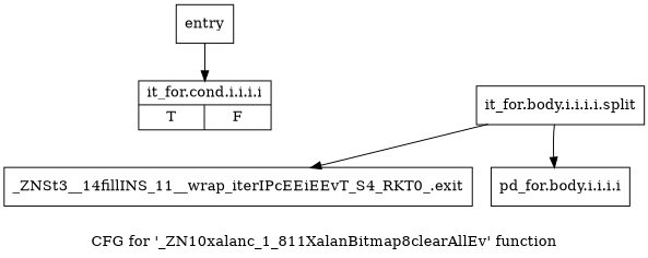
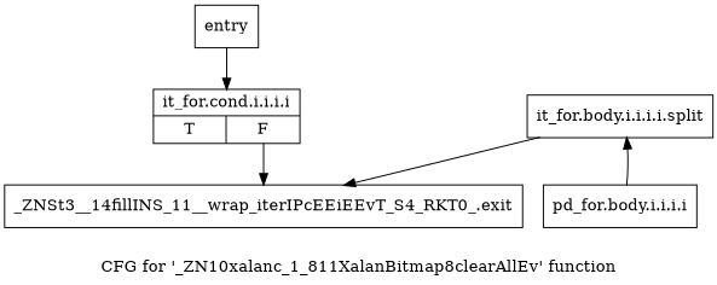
  digraph {
    label="CFG for '_ZN10xalanc_1_811XalanBitmap8clearAllEv' function"
    node [shape=record]
    n1 [label="{entry}"]
    n2 [label="{it_for.cond.i.i.i.i|{<s0>T|<s1>F}}"]
    n3 [label="{_ZNSt3__14fillINS_11__wrap_iterIPcEEiEEvT_S4_RKT0_.exit}"]
    n4 [label="{pd_for.body.i.i.i.i}"]
    n5 [label="{it_for.body.i.i.i.i.split}"]
    n1 -> n2
-   n5 -> n4
+   n2 -> n3 [tailport=s1]
+   n4 -> n5
    n5 -> n3
  }
